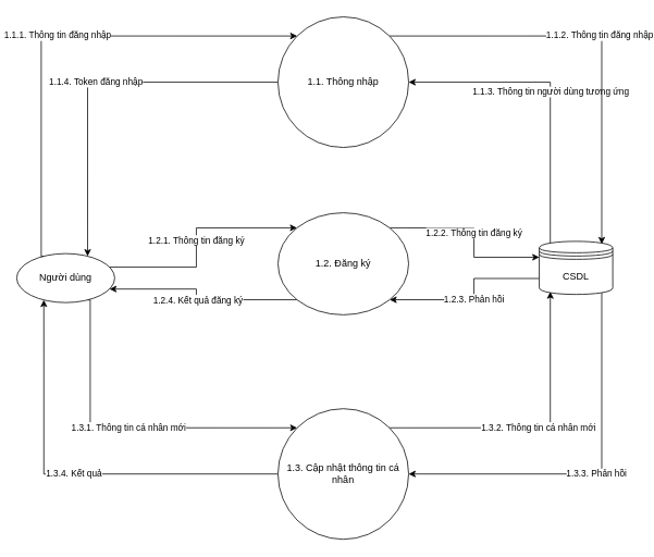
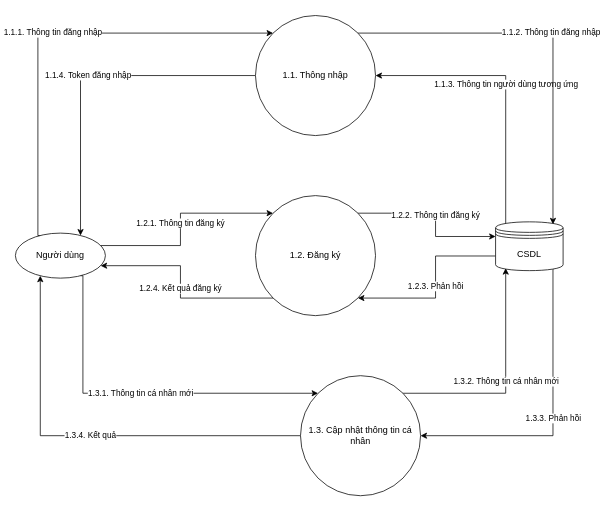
  <mxCell id="0" />
  <mxCell id="1" parent="0" />
  <mxCell id="2" value="1.1.1. Thông tin đăng nhập" style="edgeStyle=orthogonalEdgeStyle;rounded=0;orthogonalLoop=1;jettySize=auto;html=1;exitX=0.25;exitY=0;exitDx=0;exitDy=0;entryX=0;entryY=0;entryDx=0;entryDy=0;" parent="1" source="5" target="15" edge="1"><mxGeometry relative="1" as="geometry"><Array as="points"><mxPoint x="50" y="43" /></Array><mxPoint x="250" y="70" as="targetPoint" /></mxGeometry></mxCell>
  <mxCell id="3" value="1.2.1. Thông tin đăng ký" style="edgeStyle=orthogonalEdgeStyle;rounded=0;orthogonalLoop=1;jettySize=auto;html=1;exitX=1;exitY=0.25;exitDx=0;exitDy=0;entryX=0;entryY=0;entryDx=0;entryDy=0;" parent="1" source="5" target="12" edge="1"><mxGeometry relative="1" as="geometry" /></mxCell>
  <mxCell id="4" value="1.3.1. Thông tin cá nhân mới" style="edgeStyle=orthogonalEdgeStyle;rounded=0;orthogonalLoop=1;jettySize=auto;html=1;exitX=0.75;exitY=1;exitDx=0;exitDy=0;entryX=0;entryY=0;entryDx=0;entryDy=0;" edge="1" parent="1" source="5" target="18"><mxGeometry relative="1" as="geometry"><Array as="points"><mxPoint x="110" y="523" /></Array></mxGeometry></mxCell>
  <mxCell id="5" value="Người dùng" style="ellipse;whiteSpace=wrap;html=1;" parent="1" vertex="1"><mxGeometry x="20" y="310" width="120" height="60" as="geometry" /></mxCell>
  <mxCell id="6" value="1.1.3. Thông tin người dùng tương ứng" style="edgeStyle=orthogonalEdgeStyle;rounded=0;orthogonalLoop=1;jettySize=auto;html=1;exitX=0.15;exitY=0.05;exitDx=0;exitDy=0;exitPerimeter=0;entryX=1;entryY=0.5;entryDx=0;entryDy=0;" parent="1" source="9" target="15" edge="1"><mxGeometry relative="1" as="geometry"><Array as="points"><mxPoint x="674" y="100" /></Array></mxGeometry></mxCell>
  <mxCell id="7" value="1.2.3. Phản hồi" style="edgeStyle=orthogonalEdgeStyle;rounded=0;orthogonalLoop=1;jettySize=auto;html=1;exitX=0;exitY=0.7;exitDx=0;exitDy=0;entryX=1;entryY=1;entryDx=0;entryDy=0;" parent="1" source="9" target="12" edge="1"><mxGeometry relative="1" as="geometry" /></mxCell>
  <mxCell id="8" value="1.3.3. Phản hồi" style="edgeStyle=orthogonalEdgeStyle;rounded=0;orthogonalLoop=1;jettySize=auto;html=1;exitX=0.85;exitY=0.95;exitDx=0;exitDy=0;exitPerimeter=0;entryX=1;entryY=0.5;entryDx=0;entryDy=0;" edge="1" parent="1" source="9" target="18"><mxGeometry relative="1" as="geometry"><Array as="points"><mxPoint x="737" y="580" /></Array></mxGeometry></mxCell>
  <mxCell id="9" value="CSDL" style="shape=datastore;whiteSpace=wrap;html=1;" parent="1" vertex="1"><mxGeometry x="660" y="295" width="90" height="65" as="geometry" /></mxCell>
  <mxCell id="10" value="1.2.4. Kết quả đăng ký" style="edgeStyle=orthogonalEdgeStyle;rounded=0;orthogonalLoop=1;jettySize=auto;html=1;exitX=0;exitY=1;exitDx=0;exitDy=0;entryX=1;entryY=0.75;entryDx=0;entryDy=0;" parent="1" source="12" target="5" edge="1"><mxGeometry relative="1" as="geometry" /></mxCell>
  <mxCell id="11" value="1.2.2. Thông tin đăng ký" style="edgeStyle=orthogonalEdgeStyle;rounded=0;orthogonalLoop=1;jettySize=auto;html=1;exitX=1;exitY=0;exitDx=0;exitDy=0;entryX=0;entryY=0.3;entryDx=0;entryDy=0;" parent="1" source="12" target="9" edge="1"><mxGeometry relative="1" as="geometry" /></mxCell>
- <mxCell id="12" value="1.2. Đăng ký" style="ellipse;whiteSpace=wrap;html=1;aspect=fixed;" parent="1" vertex="1"><mxGeometry x="340" y="260" width="160" height="125" as="geometry" /></mxCell>
+ <mxCell id="12" value="1.2. Đăng ký" style="ellipse;whiteSpace=wrap;html=1;aspect=fixed;" parent="1" vertex="1"><mxGeometry x="340" y="260" width="160" height="160" as="geometry" /></mxCell>
  <mxCell id="13" value="1.1.2. Thông tin đăng nhập" style="edgeStyle=orthogonalEdgeStyle;rounded=0;orthogonalLoop=1;jettySize=auto;html=1;exitX=1;exitY=0;exitDx=0;exitDy=0;entryX=0.85;entryY=0.05;entryDx=0;entryDy=0;entryPerimeter=0;" parent="1" source="15" target="9" edge="1"><mxGeometry relative="1" as="geometry" /></mxCell>
  <mxCell id="14" value="1.1.4. Token đăng nhập" style="edgeStyle=orthogonalEdgeStyle;rounded=0;orthogonalLoop=1;jettySize=auto;html=1;exitX=0;exitY=0.5;exitDx=0;exitDy=0;entryX=0.75;entryY=0;entryDx=0;entryDy=0;" parent="1" source="15" target="5" edge="1"><mxGeometry relative="1" as="geometry" /></mxCell>
  <mxCell id="15" value="1.1. Thông nhập" style="ellipse;whiteSpace=wrap;html=1;aspect=fixed;" parent="1" vertex="1"><mxGeometry x="340" y="20" width="160" height="160" as="geometry" /></mxCell>
  <mxCell id="16" value="1.3.2. Thông tin cá nhân mới" style="edgeStyle=orthogonalEdgeStyle;rounded=0;orthogonalLoop=1;jettySize=auto;html=1;exitX=1;exitY=0;exitDx=0;exitDy=0;entryX=0.15;entryY=0.95;entryDx=0;entryDy=0;entryPerimeter=0;" parent="1" source="18" target="9" edge="1"><mxGeometry relative="1" as="geometry" /></mxCell>
  <mxCell id="17" value="1.3.4. Kết quả" style="edgeStyle=orthogonalEdgeStyle;rounded=0;orthogonalLoop=1;jettySize=auto;html=1;exitX=0;exitY=0.5;exitDx=0;exitDy=0;entryX=0.25;entryY=1;entryDx=0;entryDy=0;" edge="1" parent="1" source="18" target="5"><mxGeometry relative="1" as="geometry" /></mxCell>
- <mxCell id="18" value="1.3. Cập nhật thông tin cá nhân" style="ellipse;whiteSpace=wrap;html=1;aspect=fixed;" parent="1" vertex="1"><mxGeometry x="340" y="500" width="160" height="160" as="geometry" /></mxCell>
+ <mxCell id="18" value="1.3. Cập nhật thông tin cá nhân" style="ellipse;whiteSpace=wrap;html=1;aspect=fixed;" parent="1" vertex="1"><mxGeometry x="400" y="500" width="160" height="160" as="geometry" /></mxCell>
